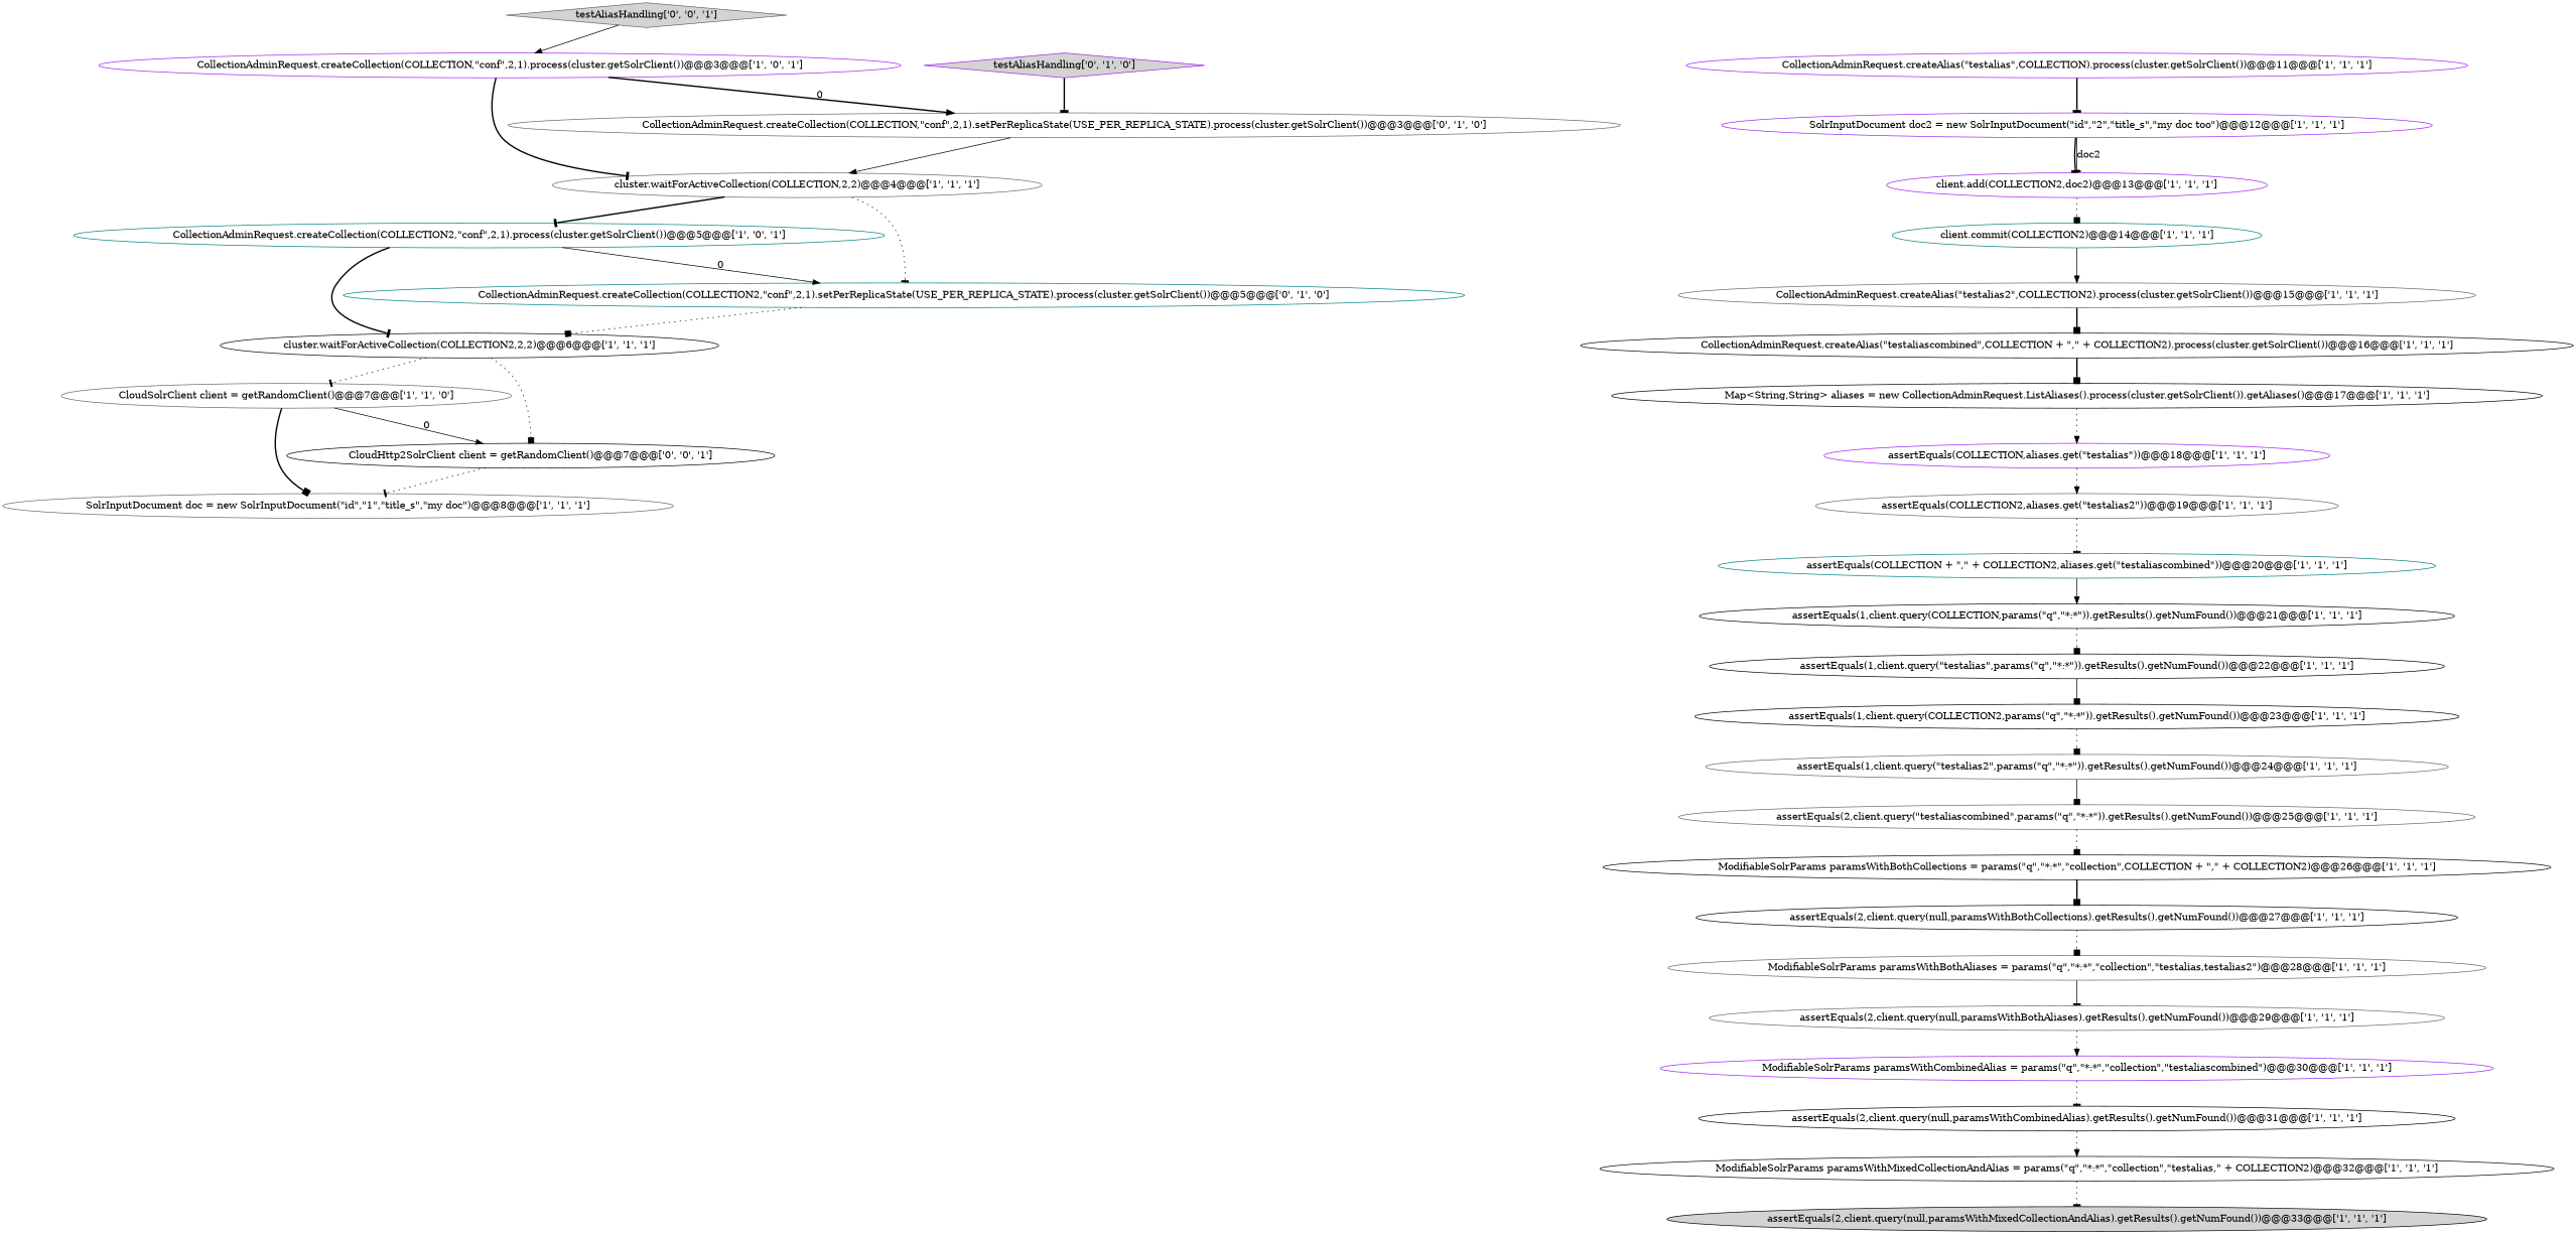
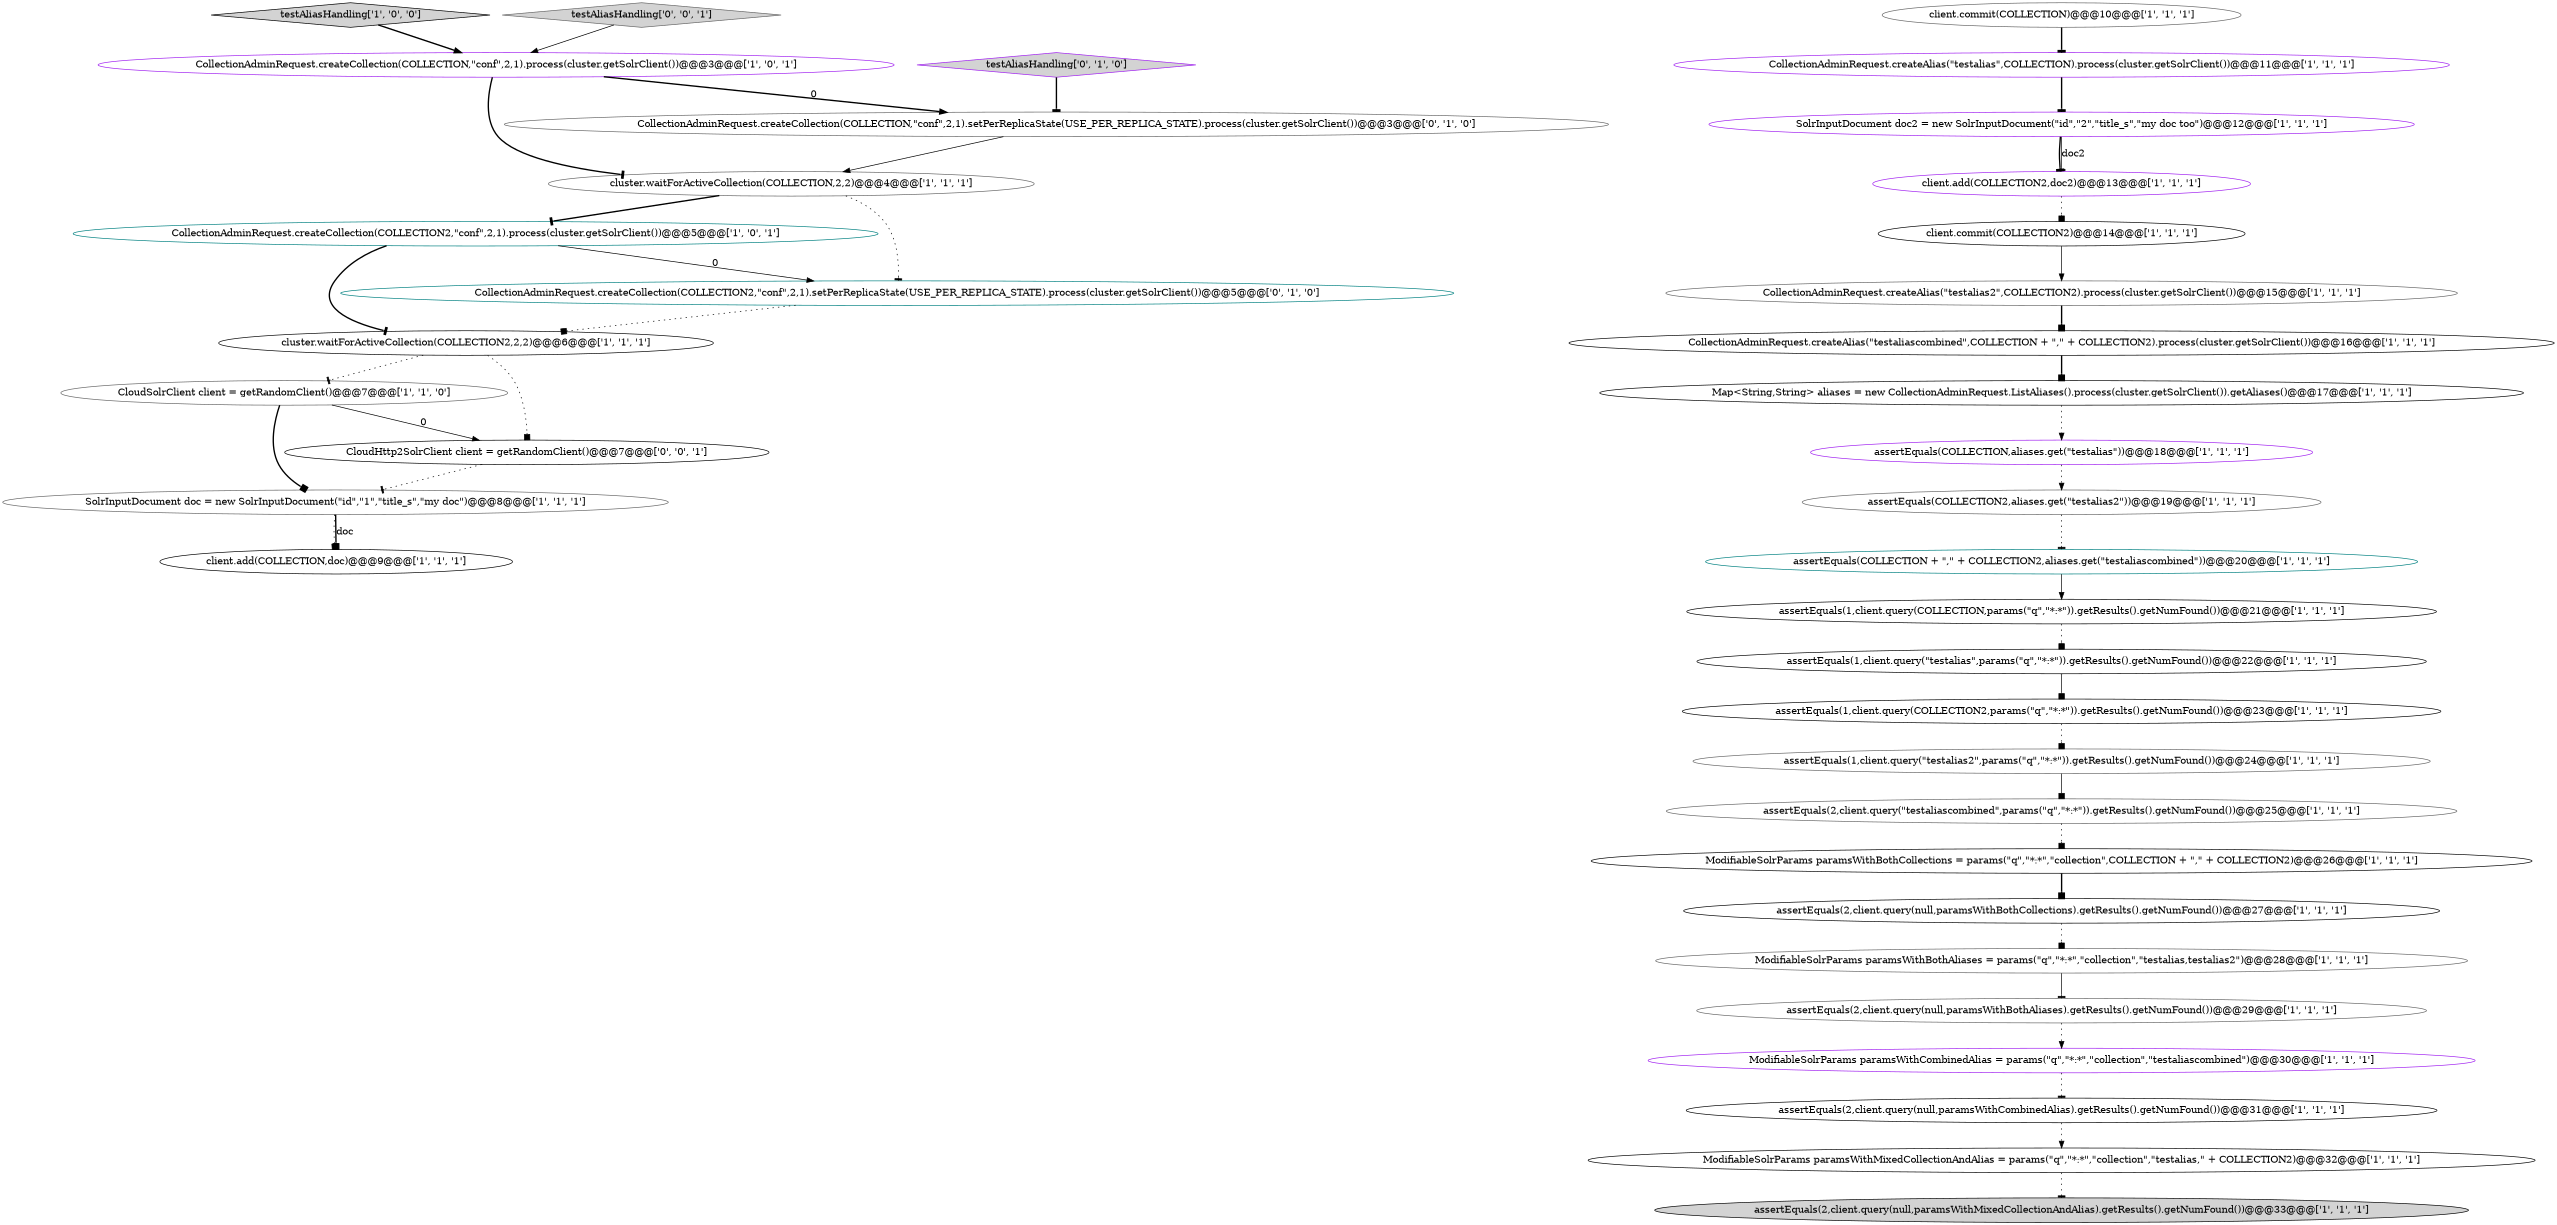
  digraph {
    node [color=black fillcolor=white shape=ellipse style=filled]
    edge [arrowhead=tee style=dotted]
    n1 [color=teal label="CollectionAdminRequest.createCollection(COLLECTION2,\"conf\",2,1).process(cluster.getSolrClient())@@@5@@@['1', '0', '1']"]
    n2 [color=teal label="CollectionAdminRequest.createCollection(COLLECTION2,\"conf\",2,1).setPerReplicaState(USE_PER_REPLICA_STATE).process(cluster.getSolrClient())@@@5@@@['0', '1', '0']"]
    n3 [label="cluster.waitForActiveCollection(COLLECTION2,2,2)@@@6@@@['1', '1', '1']"]
    n4 [color=gray40 label="CloudSolrClient client = getRandomClient()@@@7@@@['1', '1', '0']"]
    n5 [label="CloudHttp2SolrClient client = getRandomClient()@@@7@@@['0', '0', '1']"]
    n6 [color=gray40 label="CollectionAdminRequest.createAlias(\"testalias2\",COLLECTION2).process(cluster.getSolrClient())@@@15@@@['1', '1', '1']"]
    n7 [label="CollectionAdminRequest.createAlias(\"testaliascombined\",COLLECTION + \",\" + COLLECTION2).process(cluster.getSolrClient())@@@16@@@['1', '1', '1']"]
    n8 [label="Map<String,String> aliases = new CollectionAdminRequest.ListAliases().process(cluster.getSolrClient()).getAliases()@@@17@@@['1', '1', '1']"]
    n9 [fillcolor=lightgray label="assertEquals(2,client.query(null,paramsWithMixedCollectionAndAlias).getResults().getNumFound())@@@33@@@['1', '1', '1']"]
    n10 [color=gray40 label="CollectionAdminRequest.createCollection(COLLECTION,\"conf\",2,1).setPerReplicaState(USE_PER_REPLICA_STATE).process(cluster.getSolrClient())@@@3@@@['0', '1', '0']"]
    n11 [color=gray40 label="cluster.waitForActiveCollection(COLLECTION,2,2)@@@4@@@['1', '1', '1']"]
+   n12 [fillcolor=lightgray label="testAliasHandling['1', '0', '0']" shape=diamond]
    n13 [color=purple label="CollectionAdminRequest.createCollection(COLLECTION,\"conf\",2,1).process(cluster.getSolrClient())@@@3@@@['1', '0', '1']"]
    n14 [color=purple label="assertEquals(COLLECTION,aliases.get(\"testalias\"))@@@18@@@['1', '1', '1']"]
    n15 [color=gray40 label="assertEquals(COLLECTION2,aliases.get(\"testalias2\"))@@@19@@@['1', '1', '1']"]
    n16 [color=gray40 label="SolrInputDocument doc = new SolrInputDocument(\"id\",\"1\",\"title_s\",\"my doc\")@@@8@@@['1', '1', '1']"]
+   n17 [label="client.add(COLLECTION,doc)@@@9@@@['1', '1', '1']"]
+   n18 [color=gray40 label="client.commit(COLLECTION)@@@10@@@['1', '1', '1']"]
    n19 [color=purple label="CollectionAdminRequest.createAlias(\"testalias\",COLLECTION).process(cluster.getSolrClient())@@@11@@@['1', '1', '1']"]
    n20 [color=purple label="SolrInputDocument doc2 = new SolrInputDocument(\"id\",\"2\",\"title_s\",\"my doc too\")@@@12@@@['1', '1', '1']"]
-   n21 [color=teal label="client.commit(COLLECTION2)@@@14@@@['1', '1', '1']"]
+   n21 [label="client.commit(COLLECTION2)@@@14@@@['1', '1', '1']"]
    n22 [color=teal label="assertEquals(COLLECTION + \",\" + COLLECTION2,aliases.get(\"testaliascombined\"))@@@20@@@['1', '1', '1']"]
    n23 [color=gray40 label="ModifiableSolrParams paramsWithBothAliases = params(\"q\",\"*:*\",\"collection\",\"testalias,testalias2\")@@@28@@@['1', '1', '1']"]
    n24 [color=gray40 label="assertEquals(2,client.query(null,paramsWithBothAliases).getResults().getNumFound())@@@29@@@['1', '1', '1']"]
    n25 [color=purple label="ModifiableSolrParams paramsWithCombinedAlias = params(\"q\",\"*:*\",\"collection\",\"testaliascombined\")@@@30@@@['1', '1', '1']"]
    n26 [color=purple fillcolor=lightgray label="testAliasHandling['0', '1', '0']" shape=diamond]
    n27 [label="assertEquals(2,client.query(null,paramsWithCombinedAlias).getResults().getNumFound())@@@31@@@['1', '1', '1']"]
    n28 [label="ModifiableSolrParams paramsWithMixedCollectionAndAlias = params(\"q\",\"*:*\",\"collection\",\"testalias,\" + COLLECTION2)@@@32@@@['1', '1', '1']"]
    n29 [label="assertEquals(1,client.query(COLLECTION2,params(\"q\",\"*:*\")).getResults().getNumFound())@@@23@@@['1', '1', '1']"]
    n30 [color=gray40 label="assertEquals(1,client.query(\"testalias2\",params(\"q\",\"*:*\")).getResults().getNumFound())@@@24@@@['1', '1', '1']"]
    n31 [color=gray40 label="assertEquals(2,client.query(\"testaliascombined\",params(\"q\",\"*:*\")).getResults().getNumFound())@@@25@@@['1', '1', '1']"]
    n32 [label="assertEquals(1,client.query(\"testalias\",params(\"q\",\"*:*\")).getResults().getNumFound())@@@22@@@['1', '1', '1']"]
    n33 [label="ModifiableSolrParams paramsWithBothCollections = params(\"q\",\"*:*\",\"collection\",COLLECTION + \",\" + COLLECTION2)@@@26@@@['1', '1', '1']"]
    n34 [color=purple label="client.add(COLLECTION2,doc2)@@@13@@@['1', '1', '1']"]
    n35 [label="assertEquals(2,client.query(null,paramsWithBothCollections).getResults().getNumFound())@@@27@@@['1', '1', '1']"]
    n36 [label="assertEquals(1,client.query(COLLECTION,params(\"q\",\"*:*\")).getResults().getNumFound())@@@21@@@['1', '1', '1']"]
    n37 [color=gray40 fillcolor=lightgray label="testAliasHandling['0', '0', '1']" shape=diamond]
    n1 -> n2 [arrowhead=normal label=0 style=solid]
    n1 -> n3 [style=bold]
    n2 -> n3 [arrowhead=box]
    n3 -> n4
    n3 -> n5 [arrowhead=box]
    n4 -> n5 [arrowhead=normal label=0 style=solid]
    n4 -> n16 [arrowhead=box style=bold]
    n5 -> n16
    n6 -> n7 [arrowhead=box style=bold]
    n7 -> n8 [arrowhead=box style=bold]
    n8 -> n14 [arrowhead=normal]
    n10 -> n11 [arrowhead=normal style=solid]
    n11 -> n1 [style=bold]
    n11 -> n2
+   n12 -> n13 [arrowhead=normal style=bold]
    n13 -> n10 [arrowhead=normal label=0 style=bold]
    n13 -> n11 [style=bold]
    n14 -> n15 [arrowhead=normal]
    n15 -> n22
+   n16 -> n17 [arrowhead=box]
+   n16 -> n17 [arrowhead=box label=doc style=bold]
+   n18 -> n19 [style=bold]
    n19 -> n20 [style=bold]
    n20 -> n34 [style=bold]
    n20 -> n34 [label=doc2 style=solid]
    n21 -> n6 [arrowhead=normal style=solid]
    n22 -> n36 [arrowhead=normal style=solid]
    n23 -> n24 [style=solid]
    n24 -> n25 [arrowhead=normal]
    n25 -> n27
    n26 -> n10 [style=bold]
    n27 -> n28 [arrowhead=normal]
    n28 -> n9
    n29 -> n30 [arrowhead=box]
    n30 -> n31 [arrowhead=box style=solid]
    n31 -> n33 [arrowhead=box]
    n32 -> n29 [arrowhead=box style=solid]
    n33 -> n35 [arrowhead=box style=bold]
    n34 -> n21 [arrowhead=box]
    n35 -> n23 [arrowhead=box]
    n36 -> n32 [arrowhead=box]
    n37 -> n13 [arrowhead=normal style=solid]
  }
